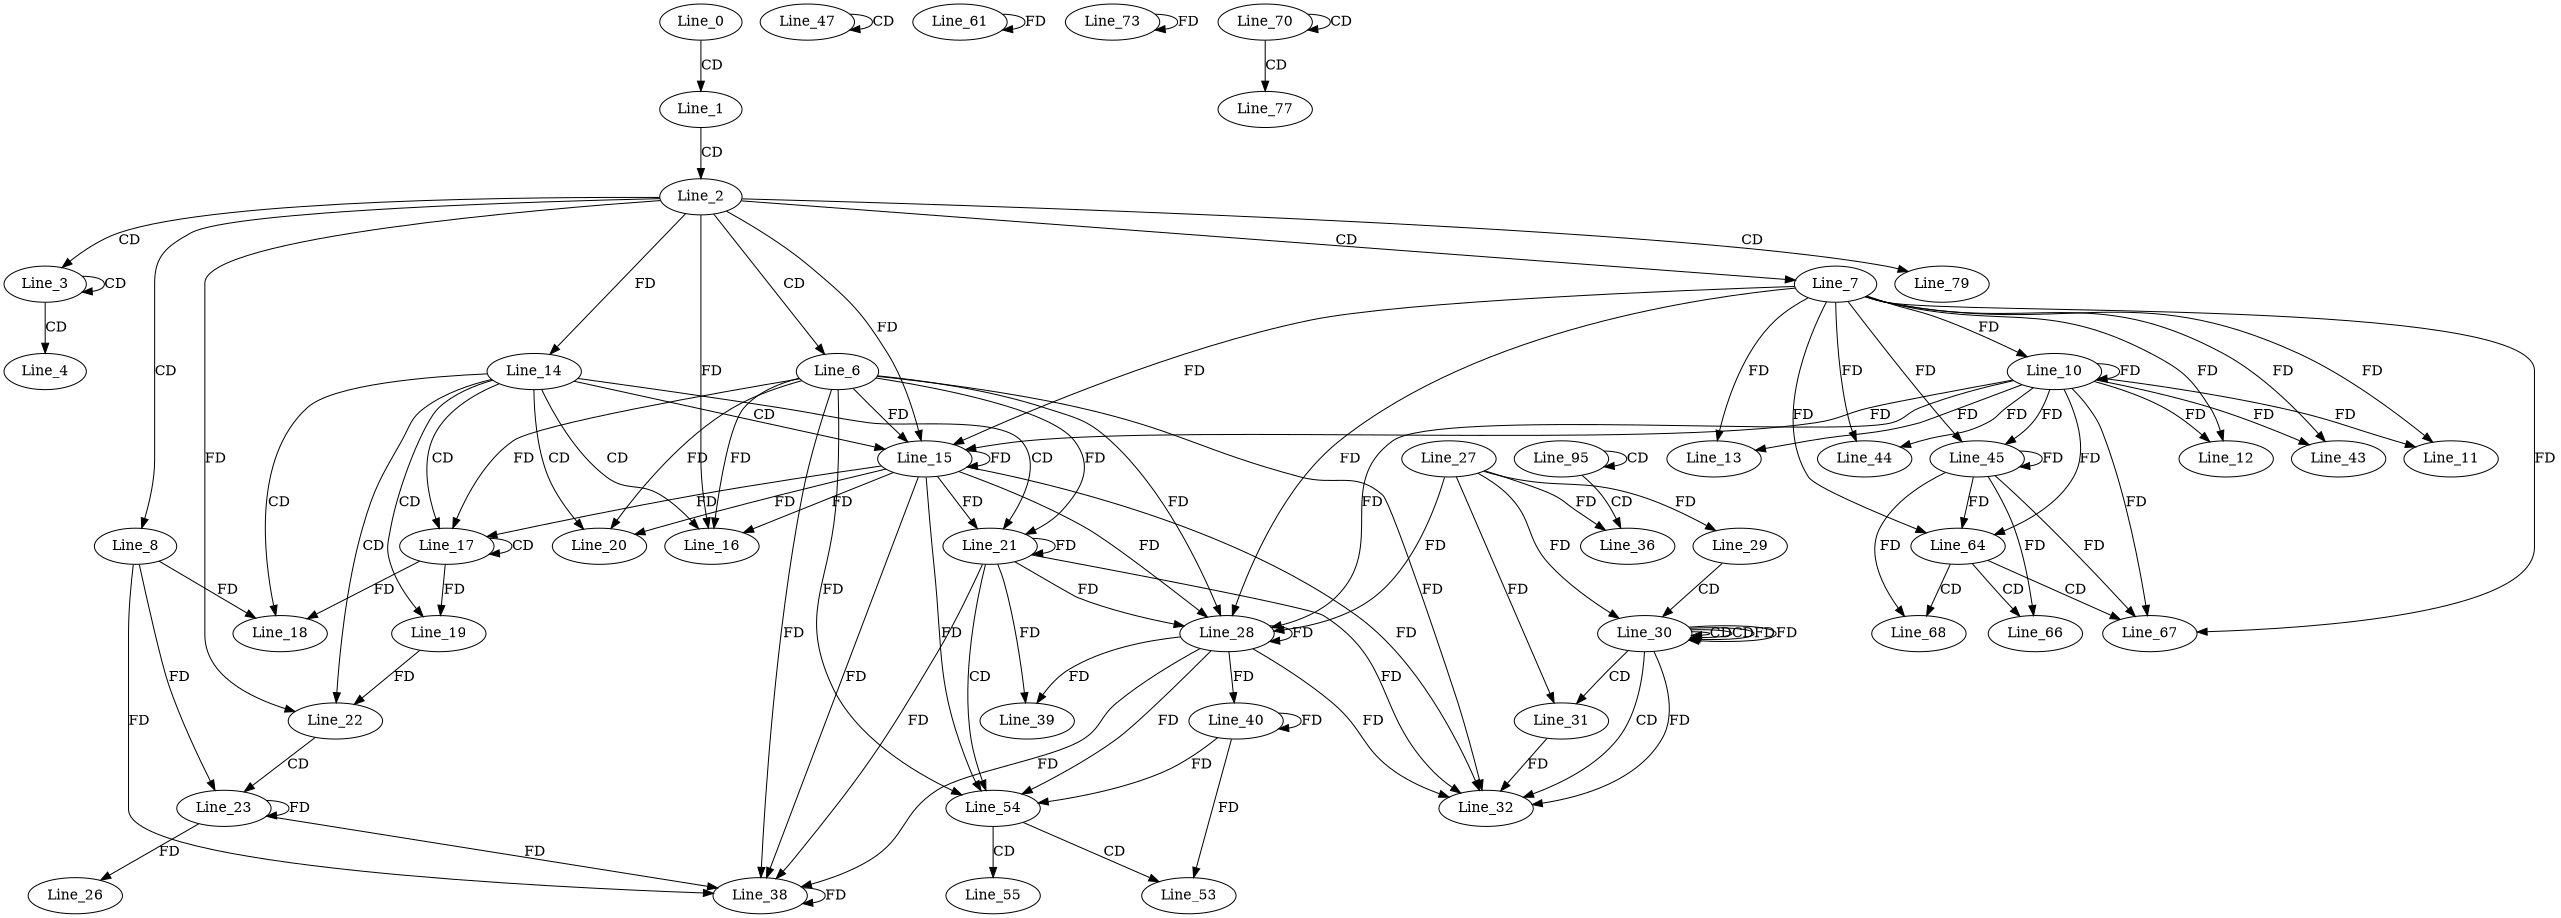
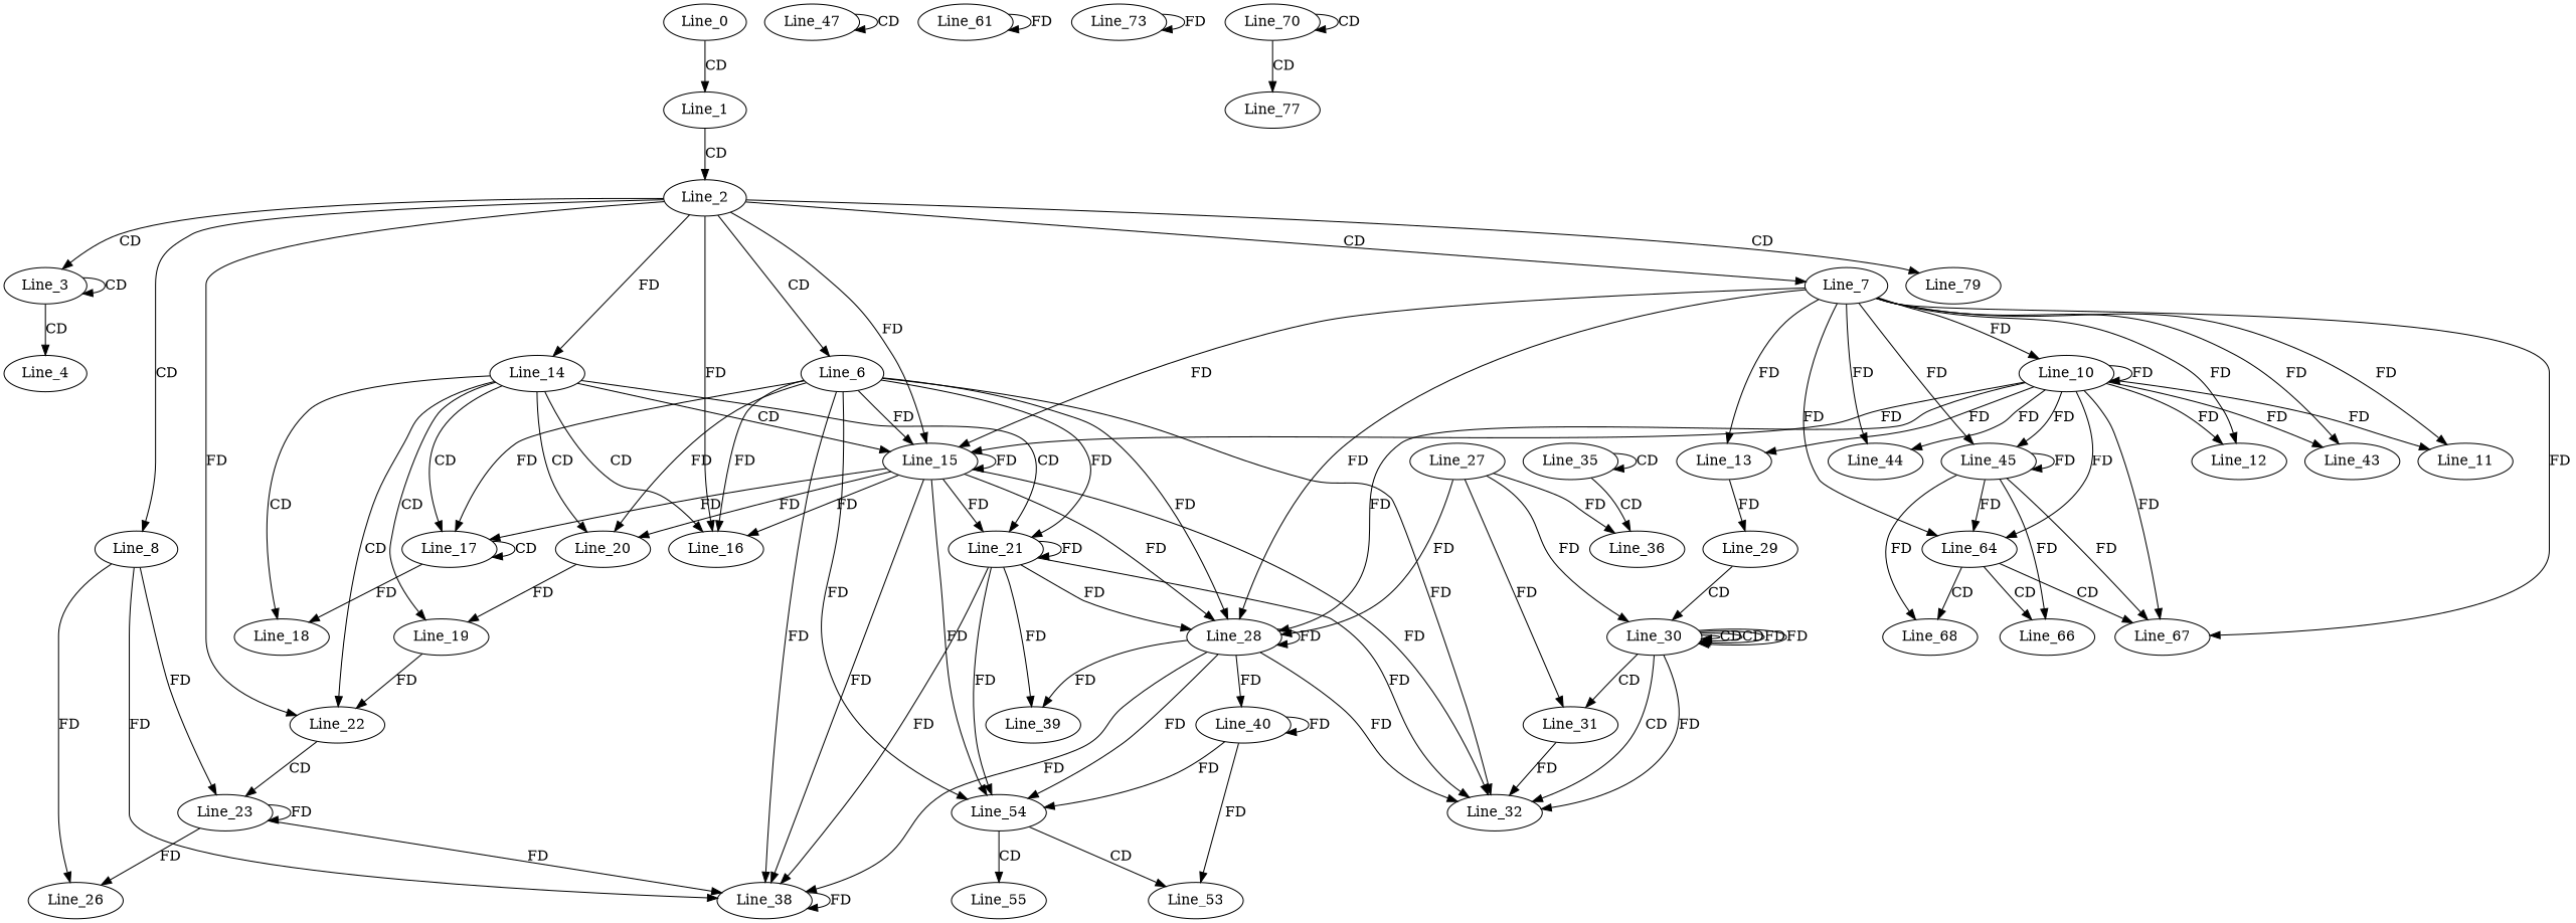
  digraph {
    Line_0
    Line_1
    Line_2
    Line_3
    Line_6
    Line_7
    Line_8
    Line_14
    Line_15
    Line_16
    Line_22
    Line_79
    Line_4
    Line_17
    Line_20
    Line_21
    Line_28
    Line_32
    Line_38
    Line_54
    Line_10
    Line_11
    Line_12
    Line_13
    Line_43
    Line_44
    Line_45
    Line_64
    Line_67
    Line_23
    Line_26
    Line_18
    Line_19
    Line_39
    Line_40
    n36 [label=Line_53]
    Line_55
    Line_66
    Line_68
    Line_27
    Line_29
    Line_30
    Line_31
    Line_36
-   Line_35 [label=Line_95]
+   Line_35
    Line_47
    Line_61
    Line_73
    n49 [label=Line_70]
    Line_77
    Line_0 -> Line_1 [label=CD]
    Line_1 -> Line_2 [label=CD]
    Line_2 -> Line_3 [label=CD]
    Line_2 -> Line_6 [label=CD]
    Line_2 -> Line_7 [label=CD]
    Line_2 -> Line_8 [label=CD]
    Line_2 -> Line_14 [label=FD]
    Line_2 -> Line_15 [label=FD]
    Line_2 -> Line_16 [label=FD]
    Line_2 -> Line_22 [label=FD]
    Line_2 -> Line_79 [label=CD]
    Line_3 -> Line_3 [label=CD]
    Line_3 -> Line_4 [label=CD]
    Line_6 -> Line_15 [label=FD]
    Line_6 -> Line_16 [label=FD]
    Line_6 -> Line_17 [label=FD]
    Line_6 -> Line_20 [label=FD]
    Line_6 -> Line_21 [label=FD]
    Line_6 -> Line_28 [label=FD]
    Line_6 -> Line_32 [label=FD]
    Line_6 -> Line_38 [label=FD]
    Line_6 -> Line_54 [label=FD]
    Line_7 -> Line_15 [label=FD]
    Line_7 -> Line_28 [label=FD]
    Line_7 -> Line_10 [label=FD]
    Line_7 -> Line_11 [label=FD]
    Line_7 -> Line_12 [label=FD]
    Line_7 -> Line_13 [label=FD]
    Line_7 -> Line_43 [label=FD]
    Line_7 -> Line_44 [label=FD]
    Line_7 -> Line_45 [label=FD]
    Line_7 -> Line_64 [label=FD]
    Line_7 -> Line_67 [label=FD]
    Line_8 -> Line_38 [label=FD]
    Line_8 -> Line_23 [label=FD]
-   Line_8 -> Line_18 [label=FD]
+   Line_8 -> Line_26 [label=FD]
    Line_14 -> Line_15 [label=CD]
    Line_14 -> Line_16 [label=CD]
    Line_14 -> Line_22 [label=CD]
    Line_14 -> Line_17 [label=CD]
    Line_14 -> Line_20 [label=CD]
    Line_14 -> Line_21 [label=CD]
    Line_14 -> Line_18 [label=CD]
    Line_14 -> Line_19 [label=CD]
    Line_15 -> Line_15 [label=FD]
    Line_15 -> Line_16 [label=FD]
    Line_15 -> Line_17 [label=FD]
    Line_15 -> Line_20 [label=FD]
    Line_15 -> Line_21 [label=FD]
    Line_15 -> Line_28 [label=FD]
    Line_15 -> Line_32 [label=FD]
    Line_15 -> Line_38 [label=FD]
    Line_15 -> Line_54 [label=FD]
    Line_22 -> Line_23 [label=CD]
    Line_17 -> Line_17 [label=CD]
    Line_17 -> Line_18 [label=FD]
-   Line_17 -> Line_19 [label=FD]
+   Line_20 -> Line_19 [label=FD]
    Line_21 -> Line_21 [label=FD]
    Line_21 -> Line_28 [label=FD]
    Line_21 -> Line_32 [label=FD]
    Line_21 -> Line_38 [label=FD]
-   Line_21 -> Line_54 [label=CD]
+   Line_21 -> Line_54 [label=FD]
    Line_21 -> Line_39 [label=FD]
    Line_28 -> Line_28 [label=FD]
    Line_28 -> Line_32 [label=FD]
    Line_28 -> Line_38 [label=FD]
    Line_28 -> Line_54 [label=FD]
    Line_28 -> Line_39 [label=FD]
    Line_28 -> Line_40 [label=FD]
    Line_38 -> Line_38 [label=FD]
    Line_54 -> n36 [label=CD]
    Line_54 -> Line_55 [label=CD]
    Line_10 -> Line_15 [label=FD]
    Line_10 -> Line_28 [label=FD]
    Line_10 -> Line_10 [label=FD]
    Line_10 -> Line_11 [label=FD]
    Line_10 -> Line_12 [label=FD]
    Line_10 -> Line_13 [label=FD]
    Line_10 -> Line_43 [label=FD]
    Line_10 -> Line_44 [label=FD]
    Line_10 -> Line_45 [label=FD]
    Line_10 -> Line_64 [label=FD]
    Line_10 -> Line_67 [label=FD]
    Line_45 -> Line_45 [label=FD]
    Line_45 -> Line_64 [label=FD]
    Line_45 -> Line_67 [label=FD]
    Line_45 -> Line_66 [label=FD]
    Line_45 -> Line_68 [label=FD]
    Line_64 -> Line_67 [label=CD]
    Line_64 -> Line_66 [label=CD]
    Line_64 -> Line_68 [label=CD]
    Line_23 -> Line_38 [label=FD]
    Line_23 -> Line_23 [label=FD]
    Line_23 -> Line_26 [label=FD]
    Line_19 -> Line_22 [label=FD]
    Line_40 -> Line_54 [label=FD]
    Line_40 -> Line_40 [label=FD]
    Line_40 -> n36 [label=FD]
    Line_27 -> Line_28 [label=FD]
-   Line_27 -> Line_29 [label=FD]
+   Line_13 -> Line_29 [label=FD]
    Line_27 -> Line_30 [label=FD]
    Line_27 -> Line_31 [label=FD]
    Line_27 -> Line_36 [label=FD]
    Line_29 -> Line_30 [label=CD]
    Line_30 -> Line_32 [label=CD]
    Line_30 -> Line_32 [label=FD]
    Line_30 -> Line_30 [label=CD]
    Line_30 -> Line_30 [label=CD]
    Line_30 -> Line_30 [label=FD]
    Line_30 -> Line_30 [label=FD]
    Line_30 -> Line_31 [label=CD]
    Line_31 -> Line_32 [label=FD]
    Line_35 -> Line_36 [label=CD]
    Line_35 -> Line_35 [label=CD]
    Line_47 -> Line_47 [label=CD]
    Line_61 -> Line_61 [label=FD]
    Line_73 -> Line_73 [label=FD]
    n49 -> n49 [label=CD]
    n49 -> Line_77 [label=CD]
  }
